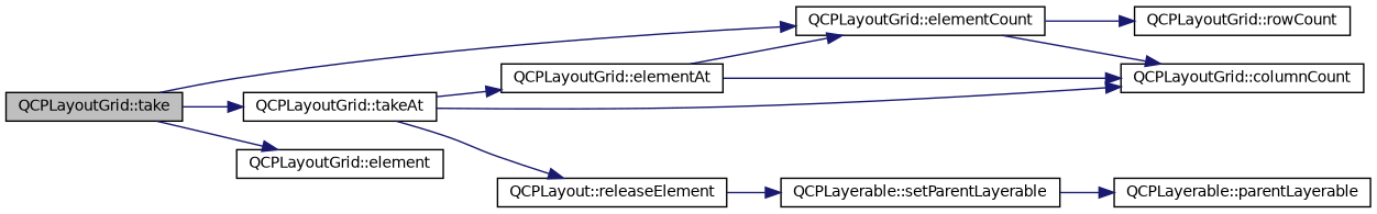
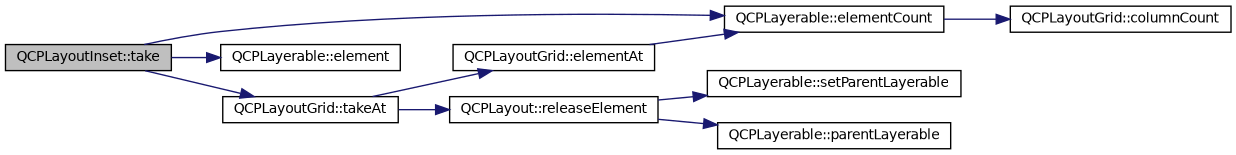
  digraph {
    rankdir=LR
    node [color=black fillcolor=white fontname=Helvetica fontsize=10 shape=record style=filled]
    edge [color=midnightblue fontname=Helvetica fontsize=10 labelfontname=Helvetica labelfontsize=10 style=solid]
-   n1 [fillcolor=grey75 fontcolor=black height=0.2 label="QCPLayoutGrid::take" width=0.4]
-   n2 [height=0.2 label="QCPLayoutGrid::elementCount" width=0.4]
-   n3 [height=0.2 label="QCPLayoutGrid::element" width=0.4]
+   n1 [fillcolor=grey75 fontcolor=black height=0.2 label="QCPLayoutInset::take" width=0.4]
+   n2 [height=0.2 label="QCPLayerable::elementCount" width=0.4]
+   n3 [height=0.2 label="QCPLayerable::element" width=0.4]
    n4 [height=0.2 label="QCPLayoutGrid::takeAt" width=0.4]
-   n5 [height=0.2 label="QCPLayoutGrid::rowCount" width=0.4]
    n6 [height=0.2 label="QCPLayoutGrid::columnCount" width=0.4]
    n7 [height=0.2 label="QCPLayoutGrid::elementAt" width=0.4]
    n8 [height=0.2 label="QCPLayout::releaseElement" width=0.4]
    n9 [height=0.2 label="QCPLayerable::setParentLayerable" width=0.4]
    n10 [height=0.2 label="QCPLayerable::parentLayerable" width=0.4]
    n1 -> n2
    n1 -> n3
    n1 -> n4
-   n2 -> n5
    n2 -> n6
-   n4 -> n6
    n4 -> n7
    n4 -> n8
    n7 -> n2
-   n7 -> n6
    n8 -> n9
-   n9 -> n10
+   n8 -> n10
  }
